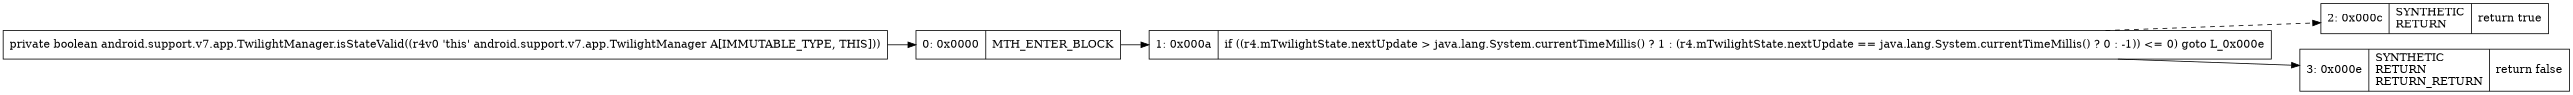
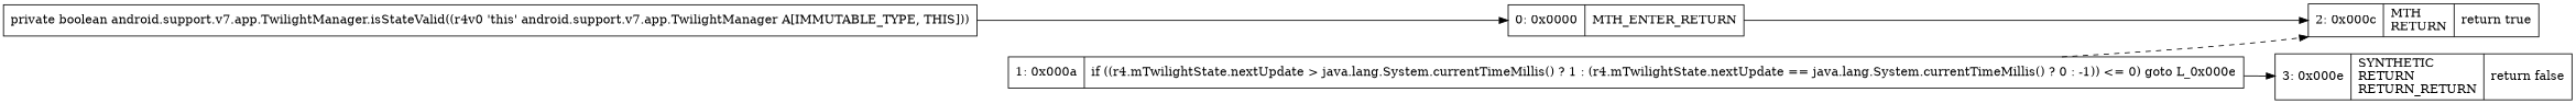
  digraph {
    rankdir=LR
    node [shape=record]
-   n1 [label="{0\:\ 0x0000|MTH_ENTER_BLOCK\l}"]
+   n1 [label="{0\:\ 0x0000|MTH_ENTER_RETURN\l}"]
    n2 [label="{1\:\ 0x000a|if ((r4.mTwilightState.nextUpdate \> java.lang.System.currentTimeMillis() ? 1 : (r4.mTwilightState.nextUpdate == java.lang.System.currentTimeMillis() ? 0 : \-1)) \<= 0) goto L_0x000e\l}"]
-   n3 [label="{2\:\ 0x000c|SYNTHETIC\lRETURN\l|return true\l}"]
+   n3 [label="{2\:\ 0x000c|MTH\lRETURN\l|return true\l}"]
    n4 [label="{3\:\ 0x000e|SYNTHETIC\lRETURN\lRETURN_RETURN\l|return false\l}"]
    n5 [label="{private boolean android.support.v7.app.TwilightManager.isStateValid((r4v0 'this' android.support.v7.app.TwilightManager A[IMMUTABLE_TYPE, THIS])) }"]
-   n1 -> n2
+   n1 -> n3
    n2 -> n3 [style=dashed]
    n2 -> n4
    n5 -> n1
  }
